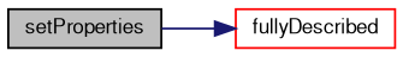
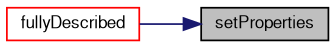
  digraph {
    rankdir=LR
    node [fontname=FreeSans fontsize=10 shape=record]
    n1 [color=black fillcolor=grey75 fontcolor=black height=0.2 label=setProperties style=filled width=0.4]
    n2 [color=red height=0.2 label=fullyDescribed width=0.4]
-   n1 -> n2 [color=midnightblue fontname=FreeSans fontsize=10 labelfontname=FreeSans labelfontsize=10 style=solid]
+   n2 -> n1 [color=midnightblue fontname=FreeSans fontsize=10 labelfontname=FreeSans labelfontsize=10 style=solid]
  }
